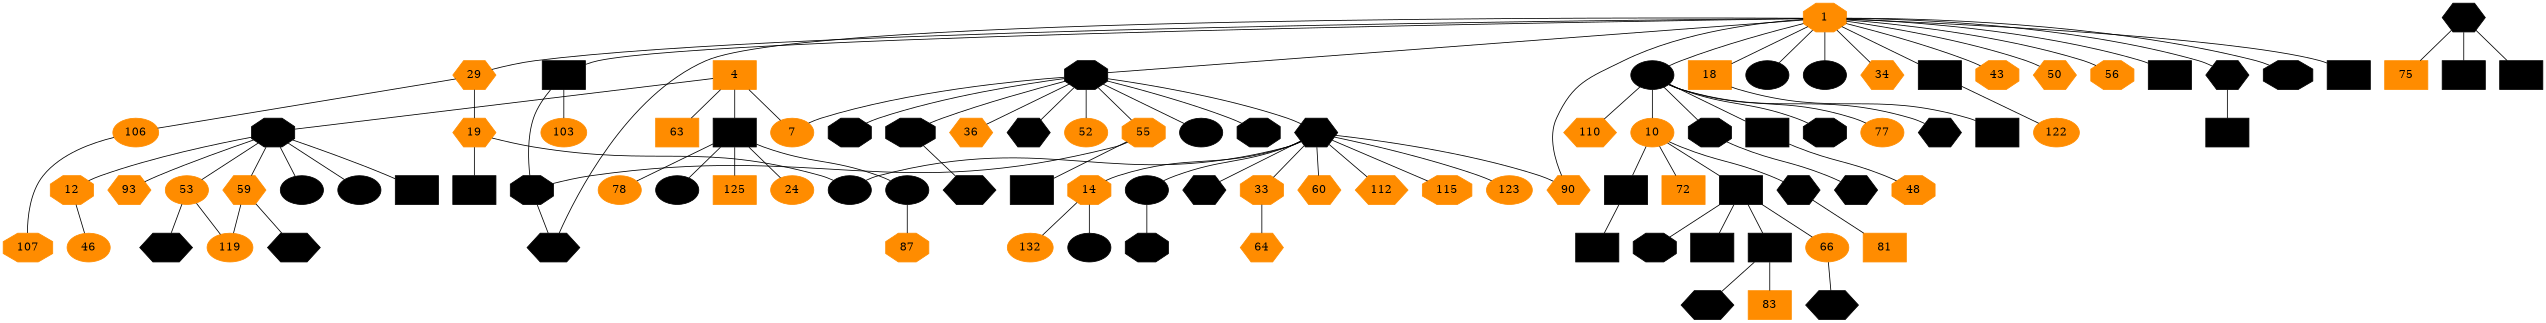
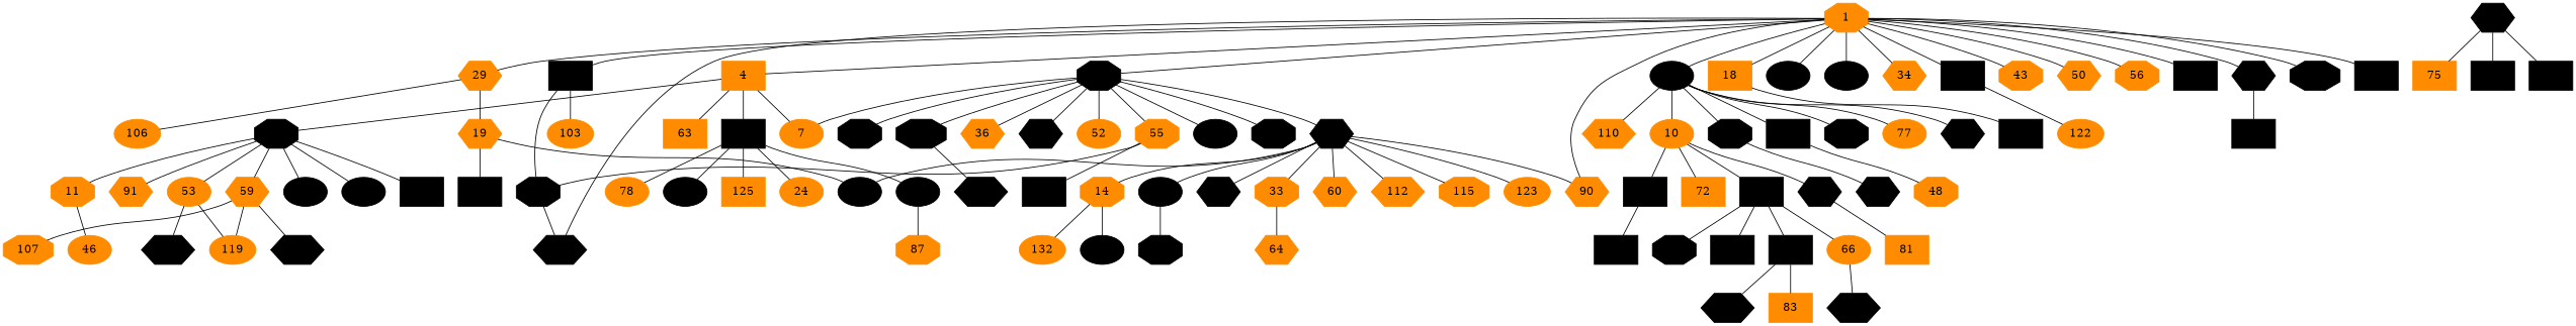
  graph {
    node [color=black shape=box style=filled]
    1 [color=darkorange shape=octagon super="+42"]
    2 [super="+44"]
    3 [shape=octagon super="+84"]
    4 [color=darkorange super="+91"]
    8 [shape=ellipse super="+59"]
    18 [color=darkorange super="+65"]
    20 [shape=ellipse super="+102"]
    27 [shape=ellipse]
    29 [color=darkorange shape=hexagon]
    34 [color=darkorange shape=hexagon]
    39 [super="+74"]
    43 [color=darkorange shape=octagon]
    50 [color=darkorange shape=hexagon]
    56 [color=darkorange shape=octagon]
    62
    86 [shape=hexagon]
    90 [color=darkorange shape=hexagon]
    113 [shape=octagon]
    117
    128 [shape=hexagon]
    85 [shape=octagon super="+99"]
    103 [color=darkorange shape=ellipse]
    5 [shape=hexagon super="+73"]
    7 [color=darkorange shape=ellipse super="+30"]
    28 [shape=octagon]
    36 [color=darkorange shape=hexagon]
    51 [shape=hexagon]
    52 [color=darkorange shape=ellipse]
    55 [color=darkorange shape=octagon super="+76"]
    80 [shape=ellipse]
    88 [shape=octagon]
    104 [shape=octagon]
    6 [shape=octagon super="+126"]
    9 [super="+109"]
    63 [color=darkorange]
    10 [color=darkorange shape=ellipse super="+12"]
    13 [shape=octagon]
    15
    67 [shape=octagon]
    77 [color=darkorange shape=ellipse super="+94"]
    97 [shape=hexagon]
    n42 [color=darkorange label=110 shape=hexagon]
    71 [super="+95"]
    19 [color=darkorange shape=hexagon super="+26"]
    37 [shape=ellipse]
    35
    106 [color=darkorange shape=ellipse]
    122 [color=darkorange shape=ellipse]
    124
    14 [color=darkorange shape=octagon super="+40"]
    21 [shape=ellipse super="+129"]
    31 [shape=hexagon]
    33 [color=darkorange shape=octagon]
    60 [color=darkorange shape=hexagon]
    112 [color=darkorange shape=hexagon]
    115 [color=darkorange shape=octagon]
    123 [color=darkorange shape=ellipse]
    131
    118 [shape=hexagon]
-   11 [color=darkorange shape=octagon label=12]
+   11 [color=darkorange shape=octagon]
    17 [shape=ellipse]
    25 [super="+89"]
    n63 [color=darkorange label=59 shape=hexagon]
    53 [color=darkorange shape=ellipse super="+92"]
-   93 [color=darkorange shape=hexagon]
+   93 [color=darkorange shape=hexagon label=91]
    98 [shape=ellipse]
    16 [shape=ellipse]
    24 [color=darkorange shape=ellipse]
    69 [shape=ellipse]
    78 [color=darkorange shape=ellipse super="+79"]
    125 [color=darkorange]
    54 [shape=ellipse super="+110"]
    132 [color=darkorange shape=ellipse]
    61 [shape=octagon]
    64 [color=darkorange shape=hexagon]
    46 [color=darkorange shape=ellipse]
    107 [color=darkorange shape=octagon]
    119 [color=darkorange shape=ellipse super="+120"]
    127 [shape=hexagon]
    130 [shape=hexagon]
    22 [super="+70"]
    41 [shape=hexagon]
    68
    72 [color=darkorange]
    45 [shape=hexagon]
    48 [color=darkorange shape=octagon]
    87 [color=darkorange shape=octagon]
    23 [shape=octagon]
    32 [super="+116"]
    57 [super="+121"]
    66 [color=darkorange shape=ellipse super="+105"]
    81 [color=darkorange]
    111
    83 [color=darkorange]
    133 [shape=hexagon]
    114 [shape=hexagon]
    47 [shape=hexagon super="+58"]
    75 [color=darkorange]
    82
    101
    1 -- 2
    1 -- 3
+   1 -- 4
    1 -- 8
    1 -- 18
    1 -- 20
    1 -- 27
    1 -- 29
    1 -- 34
    1 -- 39
    1 -- 43
    1 -- 50
    1 -- 56
    1 -- 62
    1 -- 86
    1 -- 90
    1 -- 113
    1 -- 117
    1 -- 128
    2 -- 85
    2 -- 103
    3 -- 5
    3 -- 7
    3 -- 28
    3 -- 36
    3 -- 51
    3 -- 52
    3 -- 55
    3 -- 80
    3 -- 88
    3 -- 104
    4 -- 7
    4 -- 6
    4 -- 9
    4 -- 63
    8 -- 10
    8 -- 13
    8 -- 15
    8 -- 67
    8 -- 77
    8 -- 97
    8 -- n42
    18 -- 71
    29 -- 19
    29 -- 106
    39 -- 122
    86 -- 124
    85 -- 128
    5 -- 90
    5 -- 37
    5 -- 14
    5 -- 21
    5 -- 31
    5 -- 33
    5 -- 60
    5 -- 112
    5 -- 115
    5 -- 123
    55 -- 85
    55 -- 131
    104 -- 118
    6 -- 11
    6 -- 17
    6 -- 25
    6 -- n63
    6 -- 53
    6 -- 93
    6 -- 98
    9 -- 16
    9 -- 24
    9 -- 69
    9 -- 78
    9 -- 125
    10 -- 22
    10 -- 41
    10 -- 68
    10 -- 72
    13 -- 45
    15 -- 48
    19 -- 37
    19 -- 35
    14 -- 54
    14 -- 132
    21 -- 61
    33 -- 64
    11 -- 46
-   106 -- 107
+   n63 -- 107
    n63 -- 119
    n63 -- 127
    53 -- 119
    53 -- 130
    16 -- 87
    22 -- 23
    22 -- 32
    22 -- 57
    22 -- 66
    41 -- 81
    68 -- 111
    57 -- 83
    57 -- 133
    66 -- 114
    47 -- 75
    47 -- 82
    47 -- 101
  }
